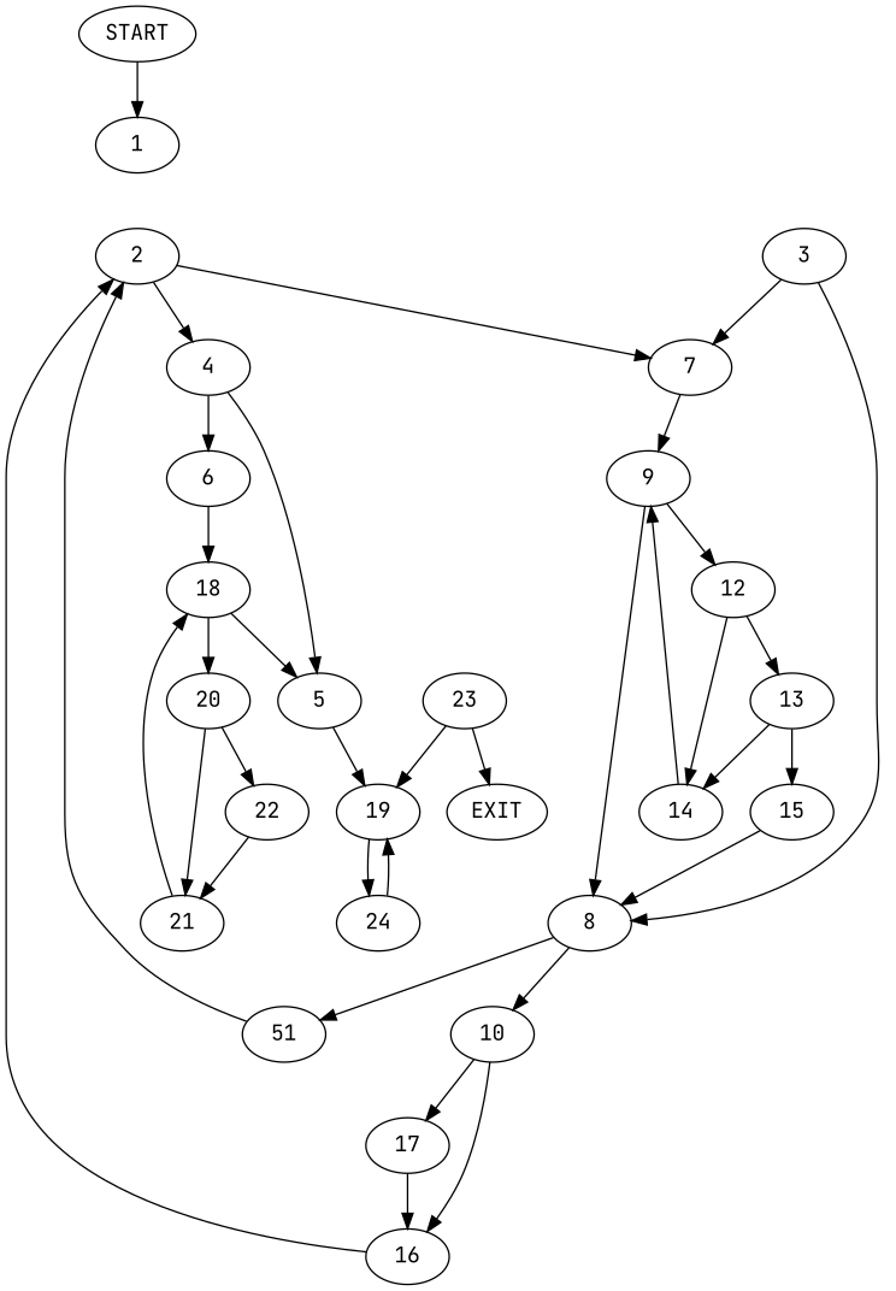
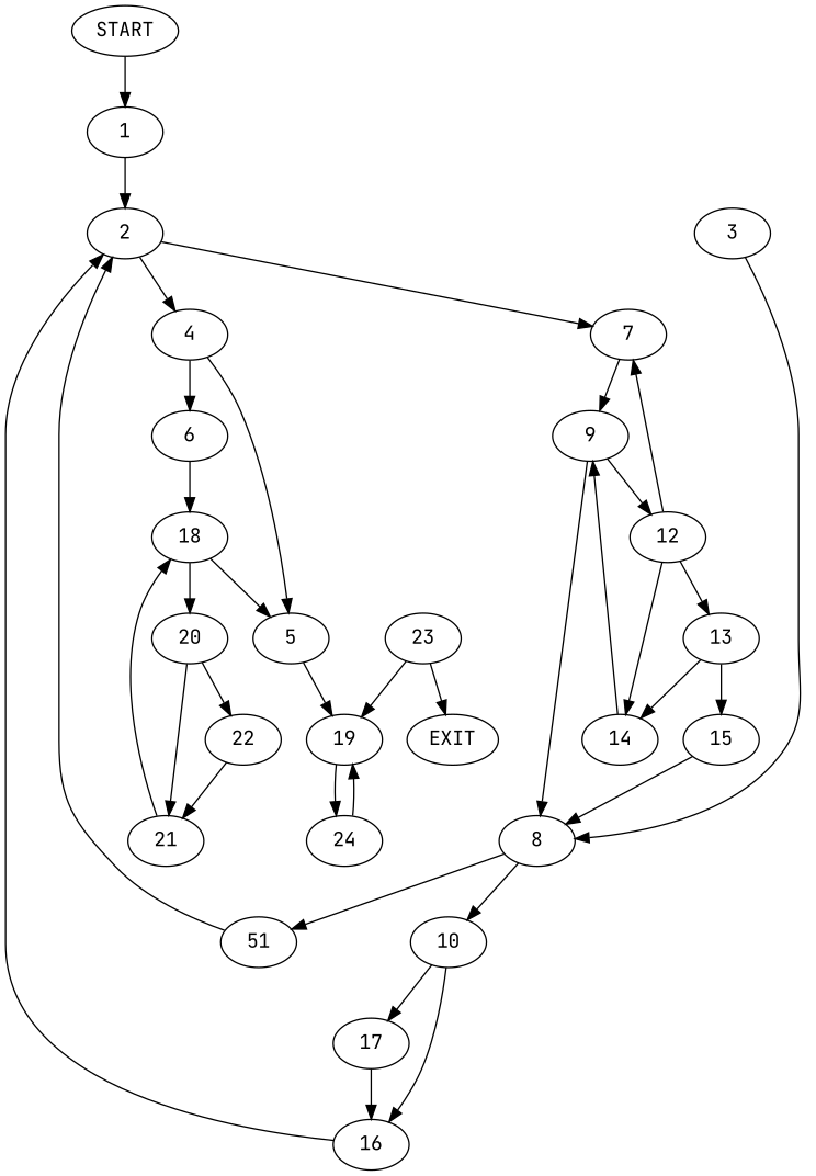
  digraph {
    fontname="JetBrains Mono"
    node [fontname="JetBrains Mono"]
    edge [fontname="JetBrains Mono"]
    n1 [label=START]
    1
    2
    n4 [label=EXIT]
    4
    7
    3
    8
    5
    6
    9
    10
    n13 [label=51]
    19
    18
    24
    20
    12
    16
    17
    13
    14
    15
    21
    22
    23
    n1 -> 1
+   1 -> 2
    2 -> 4
    2 -> 7
    4 -> 5
    4 -> 6
    7 -> 9
-   3 -> 7
+   12 -> 7
    3 -> 8
    8 -> 10
    8 -> n13
    5 -> 19
    6 -> 18
    9 -> 8
    9 -> 12
    10 -> 16
    10 -> 17
    n13 -> 2
    19 -> 24
    18 -> 5
    18 -> 20
    24 -> 19
    20 -> 21
    20 -> 22
    12 -> 13
    12 -> 14
    16 -> 2
    17 -> 16
    13 -> 14
    13 -> 15
    14 -> 9
    15 -> 8
    21 -> 18
    22 -> 21
    23 -> n4
    23 -> 19
  }
